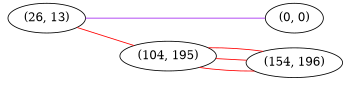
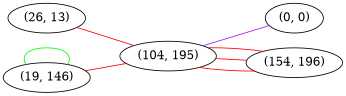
  graph {
    rankdir=LR
    edge [color=red weight=1]
    "(26, 13)"
    "(0, 0)"
    "(104, 195)"
+   "(19, 146)"
    n5 [label="(154, 196)"]
-   "(26, 13)" -- "(0, 0)" [color=purple weight=4]
+   "(104, 195)" -- "(0, 0)" [color=purple weight=4]
    "(26, 13)" -- "(104, 195)"
    "(104, 195)" -- n5
    "(104, 195)" -- n5
    "(104, 195)" -- n5
+   "(19, 146)" -- "(104, 195)"
+   "(19, 146)" -- "(19, 146)" [color=green weight=2]
  }
